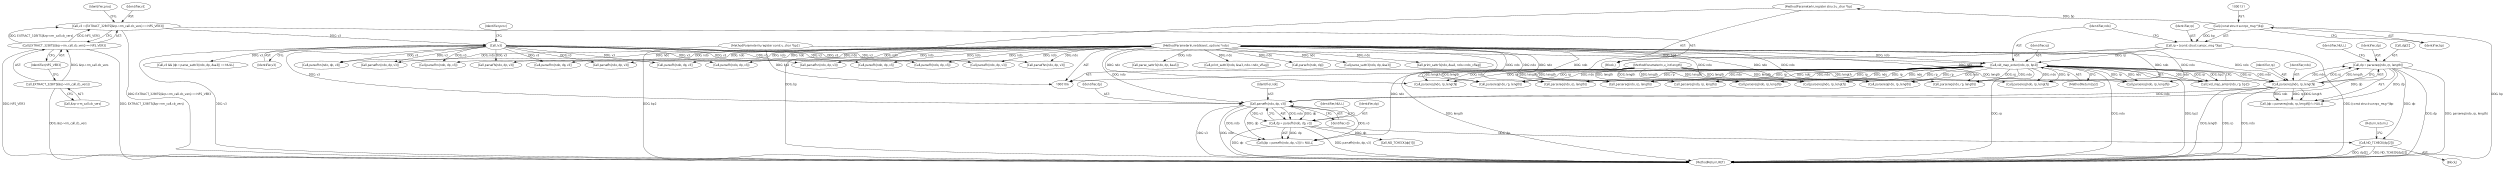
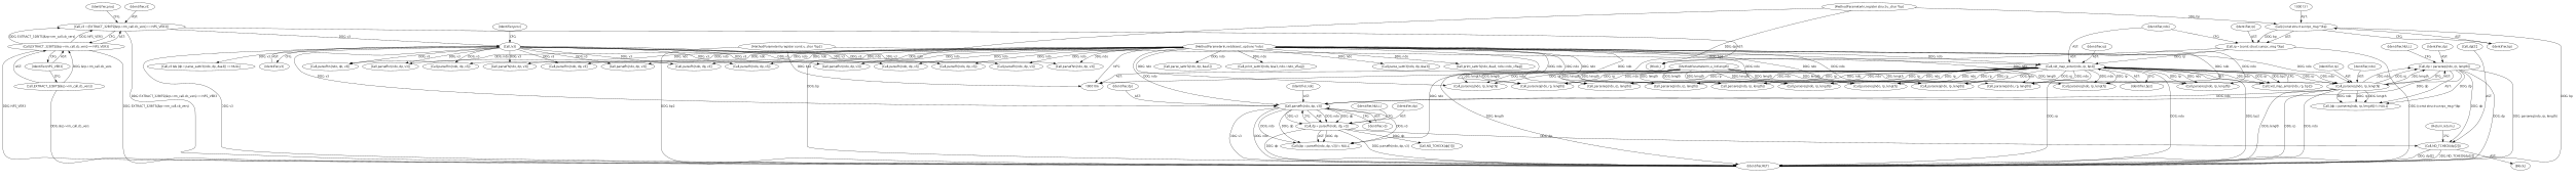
  digraph {
    fontname=Ubuntu
    node [fontname=Ubuntu]
    edge [fontname=Ubuntu]
    n1 [label="(Call,ND_TCHECK(dp[2]))"]
    n2 [label="(Block,)"]
-   n3 [label="(MethodReturn,RET)"]
+   n3 [label="(Identifier,RET)"]
    n4 [label="(Call,dp[2])"]
    n5 [label="(Call,dp = parsereq(ndo, rp, length))"]
    n6 [label="(Call,parsereq(ndo, rp, length))"]
    n7 [label="(Call,parsefh(ndo, dp, v3))"]
    n8 [label="(Call,(dp = parsereq(ndo, rp, length)) != NULL)"]
    n9 [label="(Call,dp = parsefh(ndo, dp, v3))"]
    n10 [label="(Call,(dp = parsefh(ndo, dp, v3)) != NULL)"]
    n11 [label="(Identifier,v3)"]
    n12 [label="(Call,ND_TCHECK(dp[1]))"]
    n13 [label="(Call,xid_map_enter(ndo, rp, bp2))"]
    n14 [label="(Call,!xid_map_enter(ndo, rp, bp2))"]
    n15 [label="(Call,parsereq(ndo, rp, length))"]
    n16 [label="(Call,parsereq(ndo, rp, length))"]
    n17 [label="(Call,parsereq(ndo, rp, length))"]
    n18 [label="(Call,parsereq(ndo, rp, length))"]
    n19 [label="(Call,parsereq(ndo, rp, length))"]
    n20 [label="(Call,parsereq(ndo, rp, length))"]
    n21 [label="(Call,parsereq(ndo, rp, length))"]
    n22 [label="(Call,parsereq(ndo, rp, length))"]
    n23 [label="(Call,parsereq(ndo, rp, length))"]
-   n24 [label="(MethodReturn,bp2)"]
+   n24 [label="(Identifier,bp2)"]
    n25 [label="(Call,parsereq(ndo, rp, length))"]
    n26 [label="(Call,parsereq(ndo, rp, length))"]
    n27 [label="(MethodParameterIn,netdissect_options *ndo)"]
    n28 [label="(Call,parsefh(ndo, dp, v3))"]
    n29 [label="(Call,parsefh(ndo, dp, v3))"]
    n30 [label="(Call,parsefhn(ndo, dp, v3))"]
    n31 [label="(Call,parsefh(ndo, dp, v3))"]
    n32 [label="(Call,parsefhn(ndo, dp, v3))"]
    n33 [label="(Call,parsefhn(ndo, dp, v3))"]
    n34 [label="(Call,parsefh(ndo, dp, v3))"]
    n35 [label="(Call,parse_sattr3(ndo, dp, &sa3))"]
    n36 [label="(Call,print_sattr3(ndo, &sa3, ndo->ndo_vflag))"]
    n37 [label="(Call,parsefhn(ndo, dp, v3))"]
    n38 [label="(Call,parsefh(ndo, dp, v3))"]
-   n39 [label="(Call,parsefn(ndo, dp))"]
    n40 [label="(Call,parsefhn(ndo, dp, v3))"]
    n41 [label="(Call,parsefhn(ndo, dp, v3))"]
    n42 [label="(Call,parsefh(ndo, dp, v3))"]
    n43 [label="(Call,parsefh(ndo, dp, v3))"]
    n44 [label="(Call,parse_sattr3(ndo, dp, &sa3))"]
    n45 [label="(Call,print_sattr3(ndo, &sa3, ndo->ndo_vflag))"]
    1000106
    n47 [label="(Call,rp = (const struct sunrpc_msg *)bp)"]
    n48 [label="(Block,)"]
    n49 [label="(Call,(const struct sunrpc_msg *)bp)"]
    n50 [label="(Identifier,bp)"]
    n51 [label="(MethodParameterIn,register struct u_char *bp)"]
    n52 [label="(MethodParameterIn,register const u_char *bp2)"]
    n53 [label="(MethodParameterIn,u_int length)"]
    n54 [label="(Call,!v3)"]
    n55 [label="(Identifier,v3)"]
    n56 [label="(Call,v3 && (dp = parse_sattr3(ndo, dp, &sa3)) == NULL)"]
    n57 [label="(Call,v3 = (EXTRACT_32BITS(&rp->rm_call.cb_vers) == NFS_VER3))"]
    n58 [label="(Call,EXTRACT_32BITS(&rp->rm_call.cb_vers) == NFS_VER3)"]
    n59 [label="(Identifier,NFS_VER3)"]
    n60 [label="(Call,EXTRACT_32BITS(&rp->rm_call.cb_vers))"]
-   n61 [label="(Call,&rp->rm_call.cb_vers)"]
    n62 [label="(Identifier,rp)"]
    n63 [label="(Identifier,ndo)"]
    n64 [label="(Return,return;)"]
    n65 [label="(Identifier,proc)"]
    n66 [label="(Identifier,dp)"]
    n67 [label="(Identifier,proc)"]
    n68 [label="(Identifier,NULL)"]
    n69 [label="(Identifier,rp)"]
    n70 [label="(Identifier,NULL)"]
    n71 [label="(Identifier,v3)"]
    n72 [label="(Identifier,ndo)"]
    n73 [label="(Identifier,rp)"]
    n74 [label="(Identifier,ndo)"]
    n75 [label="(Identifier,dp)"]
    n76 [label="(Identifier,dp)"]
    1000131
    n1 -> n2 [label="AST: "]
    n1 -> n3 [label="DDG: ND_TCHECK(dp[2])"]
    n1 -> n3 [label="DDG: dp[2]"]
-   n4 -> n5 [label="AST: "]
+   n4 -> n1 [label="AST: "]
    n5 -> n1 [label="DDG: dp"]
    n5 -> n3 [label="DDG: dp"]
    n5 -> n3 [label="DDG: parsereq(ndo, rp, length)"]
    n5 -> n6 [label="CFG: "]
    n5 -> n7 [label="DDG: dp"]
    n5 -> n8 [label="AST: "]
    n5 -> n8 [label="DDG: dp"]
    n6 -> n3 [label="DDG: length"]
    n6 -> n3 [label="DDG: rp"]
    n6 -> n3 [label="DDG: ndo"]
    n6 -> n5 [label="AST: "]
    n6 -> n5 [label="DDG: ndo"]
    n6 -> n5 [label="DDG: rp"]
    n6 -> n5 [label="DDG: length"]
    n6 -> n7 [label="DDG: ndo"]
    n6 -> n8 [label="DDG: ndo"]
    n6 -> n8 [label="DDG: rp"]
    n6 -> n8 [label="DDG: length"]
    n7 -> n3 [label="DDG: v3"]
    n7 -> n3 [label="DDG: ndo"]
    n7 -> n9 [label="AST: "]
    n7 -> n9 [label="DDG: ndo"]
    n7 -> n9 [label="DDG: dp"]
    n7 -> n9 [label="DDG: v3"]
    n7 -> n10 [label="DDG: ndo"]
    n7 -> n10 [label="DDG: dp"]
    n7 -> n10 [label="DDG: v3"]
    n7 -> n11 [label="CFG: "]
    n9 -> n1 [label="DDG: dp"]
    n9 -> n3 [label="DDG: dp"]
    n9 -> n3 [label="DDG: parsefh(ndo, dp, v3)"]
    n9 -> n7 [label="CFG: "]
    n9 -> n10 [label="AST: "]
    n9 -> n10 [label="DDG: dp"]
    n9 -> n12 [label="DDG: dp"]
    n11 -> n7 [label="AST: "]
    n13 -> n3 [label="DDG: ndo"]
    n13 -> n3 [label="DDG: bp2"]
    n13 -> n3 [label="DDG: rp"]
    n13 -> n6 [label="DDG: ndo"]
    n13 -> n6 [label="DDG: rp"]
    n13 -> n14 [label="AST: "]
    n13 -> n14 [label="DDG: ndo"]
    n13 -> n14 [label="DDG: rp"]
    n13 -> n14 [label="DDG: bp2"]
    n13 -> n15 [label="DDG: ndo"]
    n13 -> n15 [label="DDG: rp"]
    n13 -> n16 [label="DDG: ndo"]
    n13 -> n16 [label="DDG: rp"]
    n13 -> n17 [label="DDG: ndo"]
    n13 -> n17 [label="DDG: rp"]
    n13 -> n18 [label="DDG: ndo"]
    n13 -> n18 [label="DDG: rp"]
    n13 -> n19 [label="DDG: ndo"]
    n13 -> n19 [label="DDG: rp"]
    n13 -> n20 [label="DDG: ndo"]
    n13 -> n20 [label="DDG: rp"]
    n13 -> n21 [label="DDG: ndo"]
    n13 -> n21 [label="DDG: rp"]
    n13 -> n22 [label="DDG: ndo"]
    n13 -> n22 [label="DDG: rp"]
    n13 -> n23 [label="DDG: ndo"]
    n13 -> n23 [label="DDG: rp"]
    n13 -> n24 [label="CFG: "]
    n13 -> n25 [label="DDG: ndo"]
    n13 -> n25 [label="DDG: rp"]
    n13 -> n26 [label="DDG: ndo"]
    n13 -> n26 [label="DDG: rp"]
    n14 -> n13 [label="CFG: "]
    n24 -> n13 [label="AST: "]
    n27 -> n6 [label="DDG: ndo"]
    n27 -> n7 [label="DDG: ndo"]
    n27 -> n10 [label="DDG: ndo"]
    n27 -> n13 [label="DDG: ndo"]
    n27 -> n15 [label="DDG: ndo"]
    n27 -> n16 [label="DDG: ndo"]
    n27 -> n17 [label="DDG: ndo"]
    n27 -> n18 [label="DDG: ndo"]
    n27 -> n19 [label="DDG: ndo"]
    n27 -> n20 [label="DDG: ndo"]
    n27 -> n21 [label="DDG: ndo"]
    n27 -> n22 [label="DDG: ndo"]
    n27 -> n23 [label="DDG: ndo"]
    n27 -> n25 [label="DDG: ndo"]
    n27 -> n26 [label="DDG: ndo"]
    n27 -> n28 [label="DDG: ndo"]
    n27 -> n29 [label="DDG: ndo"]
    n27 -> n30 [label="DDG: ndo"]
    n27 -> n31 [label="DDG: ndo"]
    n27 -> n32 [label="DDG: ndo"]
    n27 -> n33 [label="DDG: ndo"]
    n27 -> n34 [label="DDG: ndo"]
    n27 -> n35 [label="DDG: ndo"]
    n27 -> n36 [label="DDG: ndo"]
    n27 -> n37 [label="DDG: ndo"]
    n27 -> n38 [label="DDG: ndo"]
-   n27 -> n39 [label="DDG: ndo"]
    n27 -> n40 [label="DDG: ndo"]
    n27 -> n41 [label="DDG: ndo"]
    n27 -> n42 [label="DDG: ndo"]
    n27 -> n43 [label="DDG: ndo"]
    n27 -> n44 [label="DDG: ndo"]
    n27 -> n45 [label="DDG: ndo"]
-   n27 -> 1000106 [label="AST: "]
+   n27 -> 1000106 [label="NFS: "]
    n47 -> n3 [label="DDG: (const struct sunrpc_msg *)bp"]
    n47 -> n13 [label="DDG: rp"]
    n47 -> n48 [label="AST: "]
    n49 -> n3 [label="DDG: bp"]
    n49 -> n47 [label="AST: "]
    n49 -> n47 [label="DDG: bp"]
    n49 -> n50 [label="CFG: "]
    n50 -> n49 [label="AST: "]
    n51 -> n3 [label="DDG: bp"]
-   n51 -> 1000106 [label="AST: "]
-   n49 -> n51 [label="DDG: bp"]
+   n51 -> 1000106 [label="DDG: dp"]
+   n51 -> n49 [label="DDG: bp"]
    n52 -> n3 [label="DDG: bp2"]
    n52 -> n13 [label="DDG: bp2"]
    n52 -> 1000106 [label="DDG: bp2"]
    n53 -> n3 [label="DDG: length"]
    n53 -> n6 [label="DDG: length"]
    n53 -> n15 [label="DDG: length"]
    n53 -> n16 [label="DDG: length"]
    n53 -> n17 [label="DDG: length"]
    n53 -> n18 [label="DDG: length"]
    n53 -> n19 [label="DDG: length"]
    n53 -> n20 [label="DDG: length"]
    n53 -> n21 [label="DDG: length"]
    n53 -> n22 [label="DDG: length"]
    n53 -> n23 [label="DDG: length"]
    n53 -> n25 [label="DDG: length"]
    n53 -> n26 [label="DDG: length"]
    n53 -> 1000106 [label="AST: "]
    n54 -> n3 [label="DDG: v3"]
    n54 -> n7 [label="DDG: v3"]
    n54 -> n28 [label="DDG: v3"]
    n54 -> n29 [label="DDG: v3"]
    n54 -> n30 [label="DDG: v3"]
    n54 -> n31 [label="DDG: v3"]
    n54 -> n32 [label="DDG: v3"]
    n54 -> n33 [label="DDG: v3"]
    n54 -> n34 [label="DDG: v3"]
    n54 -> n37 [label="DDG: v3"]
    n54 -> n38 [label="DDG: v3"]
    n54 -> n40 [label="DDG: v3"]
    n54 -> n41 [label="DDG: v3"]
    n54 -> n42 [label="DDG: v3"]
    n54 -> n43 [label="DDG: v3"]
    n54 -> n55 [label="CFG: "]
    n54 -> n56 [label="DDG: v3"]
    n55 -> n54 [label="AST: "]
    n57 -> n3 [label="DDG: EXTRACT_32BITS(&rp->rm_call.cb_vers) == NFS_VER3"]
    n57 -> n48 [label="AST: "]
    n57 -> n54 [label="DDG: v3"]
    n57 -> n58 [label="CFG: "]
    n58 -> n3 [label="DDG: EXTRACT_32BITS(&rp->rm_call.cb_vers)"]
    n58 -> n3 [label="DDG: NFS_VER3"]
    n58 -> n57 [label="AST: "]
    n58 -> n57 [label="DDG: EXTRACT_32BITS(&rp->rm_call.cb_vers)"]
    n58 -> n57 [label="DDG: NFS_VER3"]
    n58 -> n59 [label="CFG: "]
    n59 -> n58 [label="AST: "]
    n59 -> n60 [label="CFG: "]
    n60 -> n3 [label="DDG: &rp->rm_call.cb_vers"]
    n60 -> n58 [label="AST: "]
    n60 -> n58 [label="DDG: &rp->rm_call.cb_vers"]
-   n60 -> n61 [label="CFG: "]
-   n61 -> n60 [label="AST: "]
    n62 -> n13 [label="AST: "]
    n63 -> n13 [label="AST: "]
    n63 -> n47 [label="CFG: "]
    n64 -> n1 [label="CFG: "]
    n65 -> n54 [label="CFG: "]
    n66 -> n5 [label="AST: "]
    n67 -> n57 [label="CFG: "]
    n68 -> n5 [label="CFG: "]
    n69 -> n6 [label="AST: "]
    n70 -> n9 [label="CFG: "]
    n71 -> n57 [label="AST: "]
    n72 -> n6 [label="AST: "]
    n73 -> n47 [label="AST: "]
    n74 -> n7 [label="AST: "]
    n75 -> n9 [label="AST: "]
    n76 -> n7 [label="AST: "]
    1000131 -> n49 [label="AST: "]
  }
